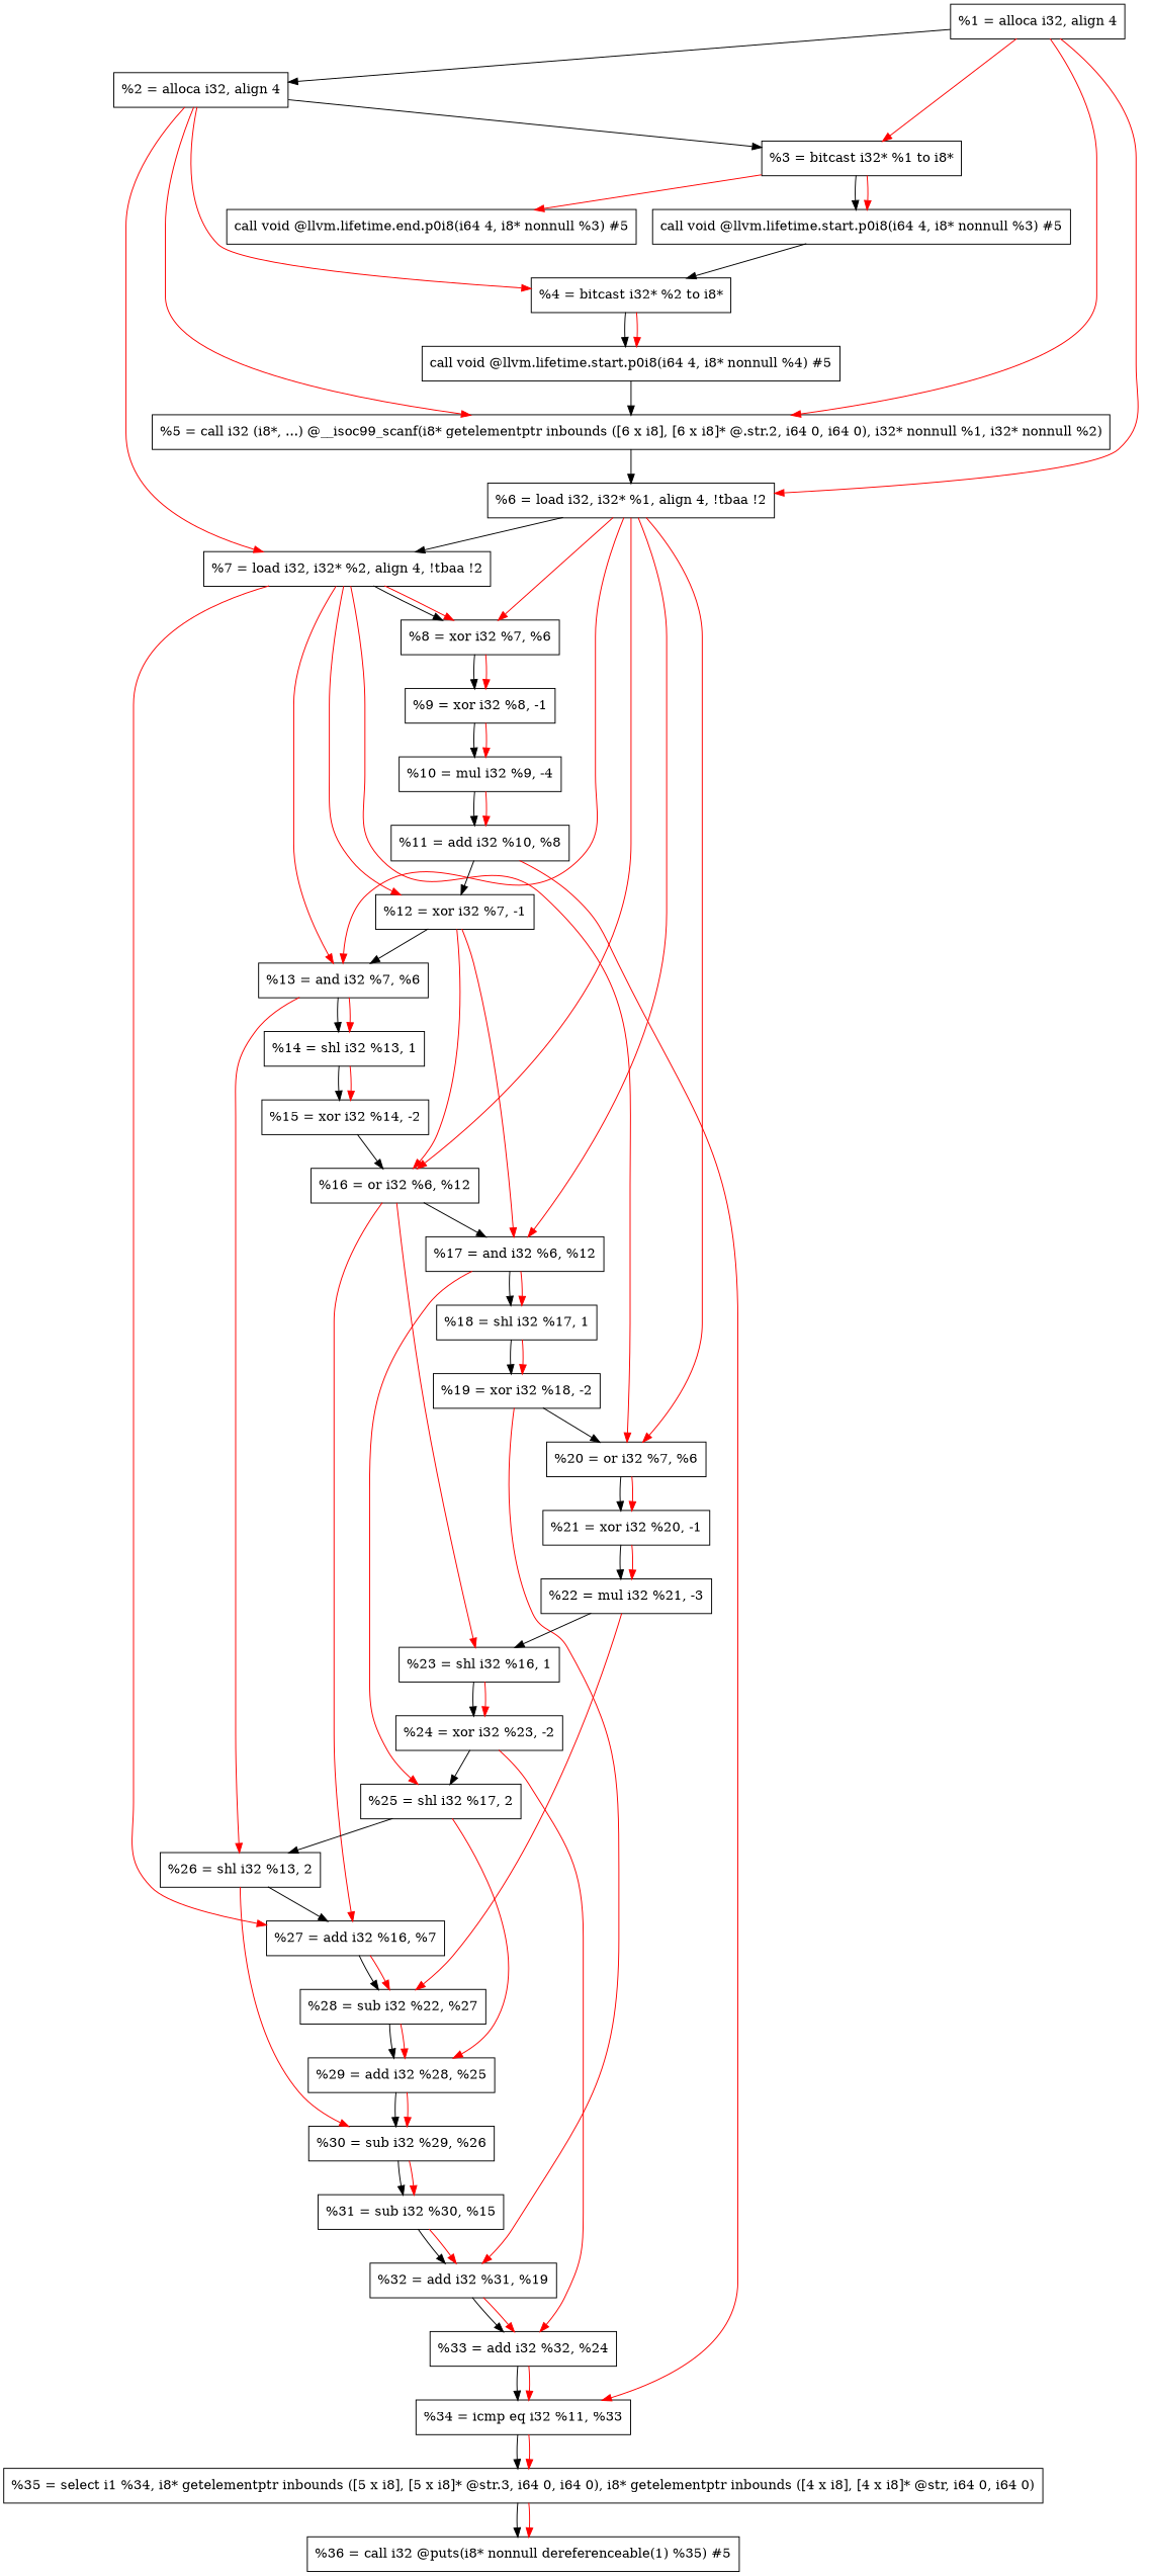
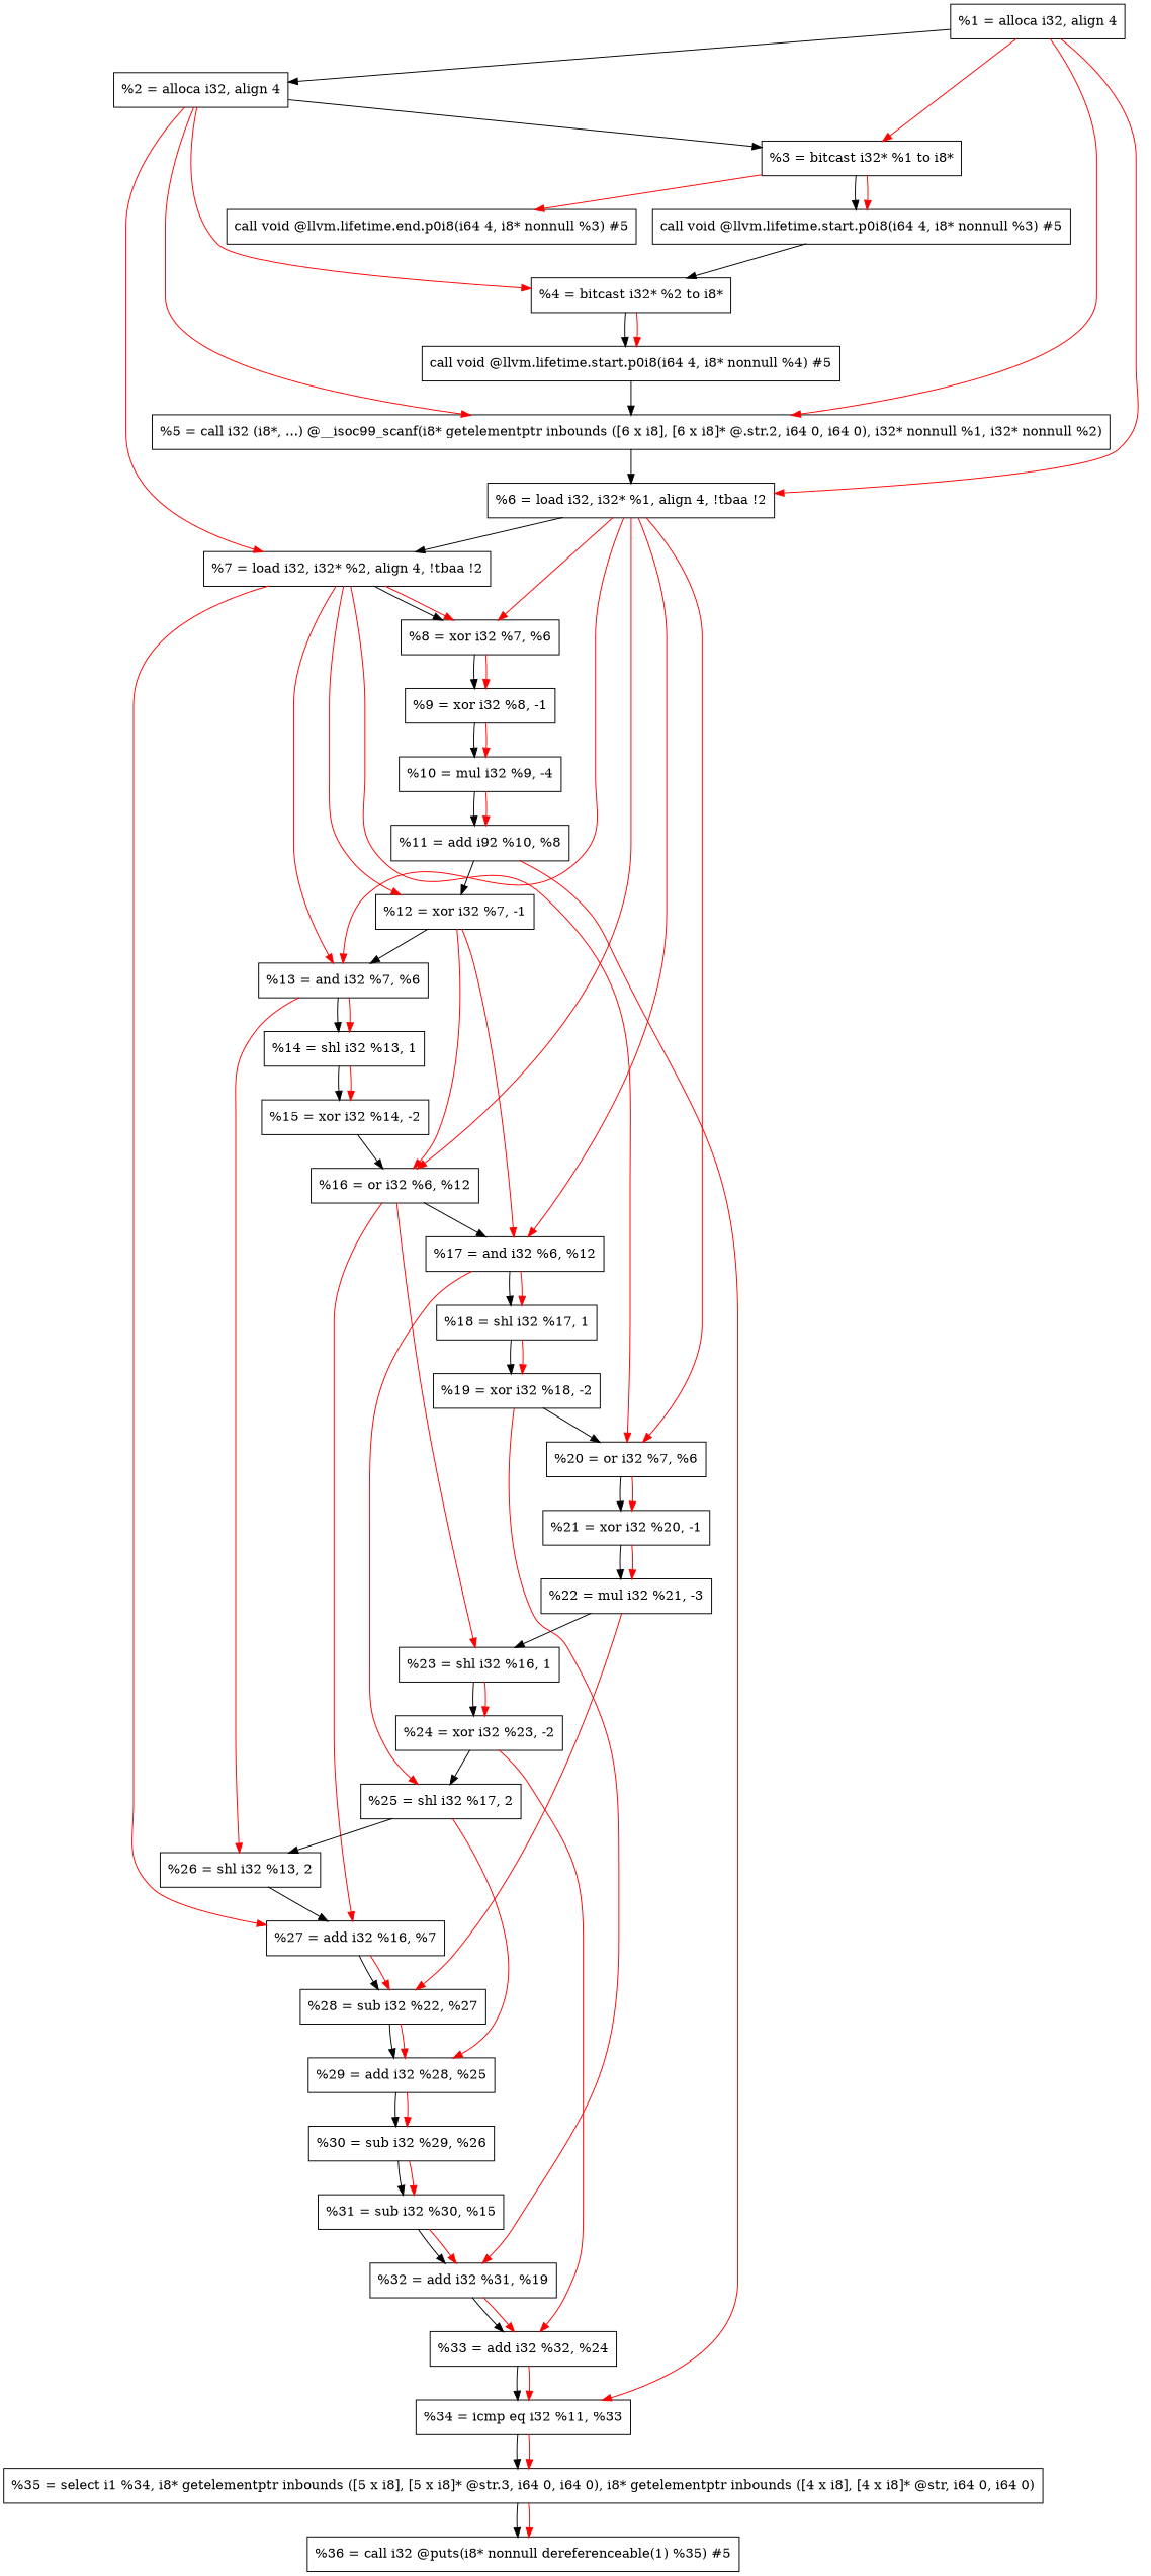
  digraph {
    fontname="DejaVu Serif"
    node [fontname="DejaVu Serif" shape=record]
    edge [fontname="DejaVu Serif" color=red]
    n1 [label="  %1 = alloca i32, align 4"]
    n2 [label="  %2 = alloca i32, align 4"]
    n3 [label="  %3 = bitcast i32* %1 to i8*"]
    n4 [label="  %5 = call i32 (i8*, ...) @__isoc99_scanf(i8* getelementptr inbounds ([6 x i8], [6 x i8]* @.str.2, i64 0, i64 0), i32* nonnull %1, i32* nonnull %2)"]
    n5 [label="  %6 = load i32, i32* %1, align 4, !tbaa !2"]
    n6 [label="  %4 = bitcast i32* %2 to i8*"]
    n7 [label="  %7 = load i32, i32* %2, align 4, !tbaa !2"]
    n8 [label="  call void @llvm.lifetime.start.p0i8(i64 4, i8* nonnull %3) #5"]
    n9 [label="  call void @llvm.lifetime.end.p0i8(i64 4, i8* nonnull %3) #5"]
    n10 [label="  %8 = xor i32 %7, %6"]
    n11 [label="  %13 = and i32 %7, %6"]
    n12 [label="  %16 = or i32 %6, %12"]
    n13 [label="  %17 = and i32 %6, %12"]
    n14 [label="  %20 = or i32 %7, %6"]
    n15 [label="  call void @llvm.lifetime.start.p0i8(i64 4, i8* nonnull %4) #5"]
    n16 [label="  %12 = xor i32 %7, -1"]
    n17 [label="  %27 = add i32 %16, %7"]
    n18 [label="  %9 = xor i32 %8, -1"]
    n19 [label="  %14 = shl i32 %13, 1"]
    n20 [label="  %26 = shl i32 %13, 2"]
    n21 [label="  %23 = shl i32 %16, 1"]
    n22 [label="  %18 = shl i32 %17, 1"]
    n23 [label="  %25 = shl i32 %17, 2"]
    n24 [label="  %21 = xor i32 %20, -1"]
    n25 [label="  %28 = sub i32 %22, %27"]
    n26 [label="  %10 = mul i32 %9, -4"]
-   n27 [label="  %11 = add i32 %10, %8"]
+   n27 [label="%11 = add i92 %10, %8"]
    n28 [label="  %34 = icmp eq i32 %11, %33"]
    n29 [label="  %35 = select i1 %34, i8* getelementptr inbounds ([5 x i8], [5 x i8]* @str.3, i64 0, i64 0), i8* getelementptr inbounds ([4 x i8], [4 x i8]* @str, i64 0, i64 0)"]
    n30 [label="  %15 = xor i32 %14, -2"]
    n31 [label="  %30 = sub i32 %29, %26"]
    n32 [label="  %31 = sub i32 %30, %15"]
    n33 [label="  %32 = add i32 %31, %19"]
    n34 [label="  %24 = xor i32 %23, -2"]
    n35 [label="  %19 = xor i32 %18, -2"]
    n36 [label="  %29 = add i32 %28, %25"]
    n37 [label="  %33 = add i32 %32, %24"]
    n38 [label="  %22 = mul i32 %21, -3"]
    n39 [label="  %36 = call i32 @puts(i8* nonnull dereferenceable(1) %35) #5"]
    n1 -> n2 [color=""]
    n1 -> n3
    n1 -> n4
    n1 -> n5
    n2 -> n3 [color=""]
    n2 -> n4
    n2 -> n6
    n2 -> n7
    n3 -> n8 [color=""]
    n3 -> n8
    n3 -> n9
    n4 -> n5 [color=""]
    n5 -> n7 [color=""]
    n5 -> n10
    n5 -> n11
    n5 -> n12
    n5 -> n13
    n5 -> n14
    n6 -> n15 [color=""]
    n6 -> n15
    n7 -> n10 [color=""]
    n7 -> n10
    n7 -> n11
    n7 -> n14
    n7 -> n16
    n7 -> n17
    n8 -> n6 [color=""]
    n10 -> n18 [color=""]
    n10 -> n18
    n11 -> n19 [color=""]
    n11 -> n19
    n11 -> n20
    n12 -> n13 [color=""]
    n12 -> n17
    n12 -> n21
    n13 -> n22 [color=""]
    n13 -> n22
    n13 -> n23
    n14 -> n24 [color=""]
    n14 -> n24
    n15 -> n4 [color=""]
    n16 -> n11 [color=""]
    n16 -> n12
    n16 -> n13
    n17 -> n25 [color=""]
    n17 -> n25
    n18 -> n26 [color=""]
    n18 -> n26
    n19 -> n30 [color=""]
    n19 -> n30
    n20 -> n17 [color=""]
-   n20 -> n31
    n21 -> n34 [color=""]
    n21 -> n34
    n22 -> n35 [color=""]
    n22 -> n35
    n23 -> n20 [color=""]
    n23 -> n36
    n24 -> n38 [color=""]
    n24 -> n38
    n25 -> n36 [color=""]
    n25 -> n36
    n26 -> n27 [color=""]
    n26 -> n27
    n27 -> n16 [color=""]
    n27 -> n28
    n28 -> n29 [color=""]
    n28 -> n29
    n29 -> n39 [color=""]
    n29 -> n39
    n30 -> n12 [color=""]
    n31 -> n32 [color=""]
    n31 -> n32
    n32 -> n33 [color=""]
    n32 -> n33
    n33 -> n37 [color=""]
    n33 -> n37
    n34 -> n23 [color=""]
    n34 -> n37
    n35 -> n14 [color=""]
    n35 -> n33
    n36 -> n31 [color=""]
    n36 -> n31
    n37 -> n28 [color=""]
    n37 -> n28
    n38 -> n21 [color=""]
    n38 -> n25
  }
